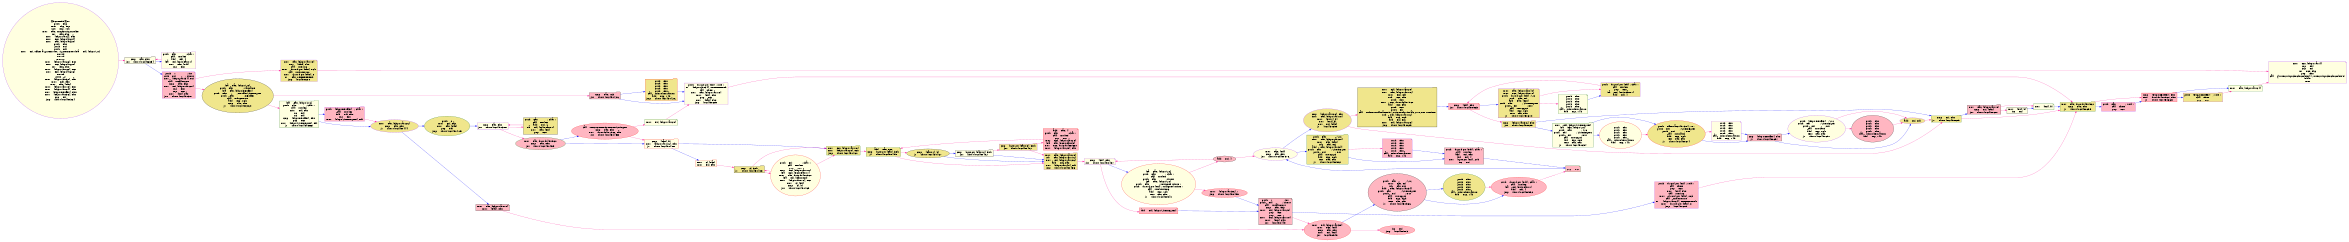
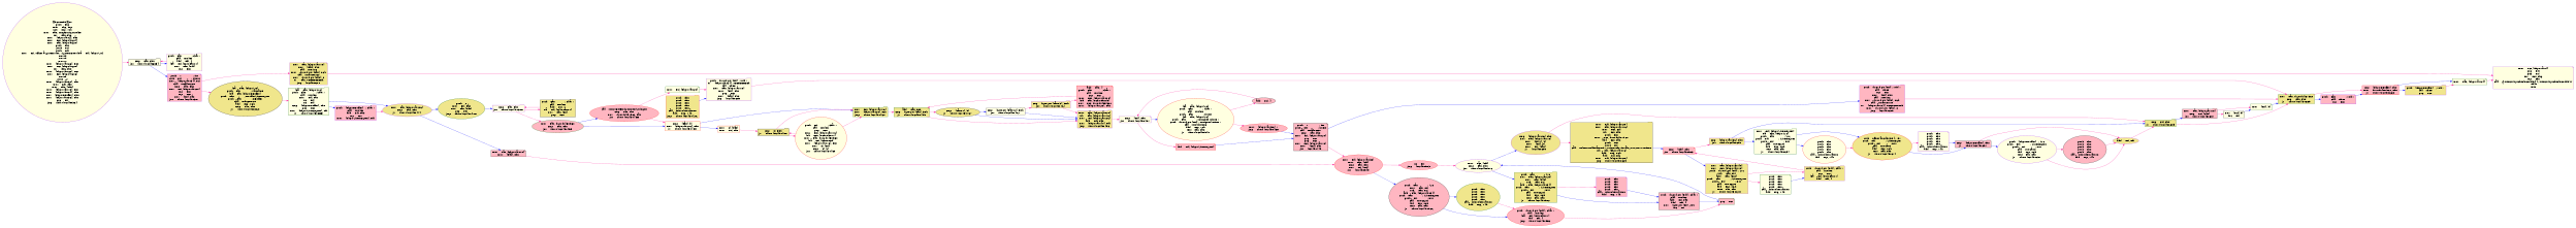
  digraph {
    rankdir=LR
    node [color=purple fillcolor=lightpink shape=folder style=filled]
    edge [color=deeppink]
    n1 [fillcolor=lightyellow label="56$LN5531:\npush    ebp\nmov     ebp, esp\nsub     esp, 40h\nmov     eax, ___security_cookie\nxor     eax, ebp\nmov     [ebp+var_4], eax\nmov     ecx, [ebp+arg_4]\nmov     eax, [ebp+arg_0]\npush    ebx\npush    esi\npush    edi\nmov     esi, offset aSystemroot; \"SystemRoot\"lea     edi, [ebp+Src]\nmovsd\nmovsd\nmovsw\nmov     [ebp+var_2C], ecx\nmov     ecx, [ebp+arg_8]\nxor     ebx, ebx\nmov     [ebp+var_20], ecx\nmov     ecx, [ebp+arg_C]\nmovsb\npush    2\nmov     [ebp+var_38], eax\nmov     edi, eax\nmov     eax, [eax]\nmov     [ebp+var_18], ecx\nmov     [ebp+var_24], ebx\nmov     [ebp+PBuffer], ebx\nmov     [ebp+var_3C], ebx\npop     esi\njmp     short loc_450364" shape=ellipse]
    n2 [color=black fillcolor=lightyellow label="cmp     eax, ebx\njnz     short loc_456354"]
    n3 [fillcolor=lightyellow label="push    eax             ; char *\ncall    _strlen\nadd     edi, 4\nlea     esi, [esi+eax+1]\nmov     eax, [edi]\npop     ecx"]
    n4 [label="push    1               ; int\npush    esi             ; size_t\nmov     [ebp+var_34], esi\ncall    __calloc_crt\ncmp     eax, ebx\nmov     esi, [ebp+var_20]\npop     ecx\npop     ecx\nmov     [esi], eax\njnz     short loc_4503A1" shape=note]
    n5 [fillcolor=khaki label="mov     eax, [ebp+var_18]\nmov     [eax], ebx\ncall    __errno\nmov     dword ptr [eax], 0Ch\ncall    ___doserrno\nmov     dword ptr [eax], 8\nor      eax, 0FFFFFFFFh\njmp     loc_4506D0" shape=note]
    n6 [color=black fillcolor=khaki label="lea     eax, [ebp+Src]\npush    eax             ; VarName\nlea     eax, [ebp+PBuffer]\npush    ebx             ; PBufferSizeInBytes\npush    eax             ; PBuffer\ncall    __dupenv_s\nadd     esp, 0Ch\ncmp     eax, ebx\njz      short loc_4503CA" shape=ellipse]
    n7 [fillcolor=lightyellow label="mov     ecx, [ebp+var_4]\npop     edi\npop     esi\nxor     ecx, ebp\npop     ebx\ncall    @__security_check_cookie@4; __security_check_cookie(x)\nleave\nretn" shape=note]
-   n8 [color=black label="cmp     eax, 16h\njnz     short loc_45042C"]
    n9 [color=darkgreen fillcolor=lightyellow label="lea     eax, [ebp+Src]\npush    eax             ; char *\ncall    _strlen\nmov     edi, eax\ninc     edi\ninc     edi\ncmp     [ebp+PBuffer], ebx\npop     ecx\nmov     [ebp+SizeInBytes], edi\njz      short loc_4503EE"]
    n10 [color=red fillcolor=khaki label="push    ebx\npush    ebx\npush    ebx\npush    ebx\npush    ebx\ncall    __invoke_watson\nadd     esp, 14h\njmp     short loc_45042C"]
    n11 [fillcolor=lightyellow label="push    dword ptr [esi] ; void *\nor      [ebp+var_24], 0FFFFFFFFh\ncall    _free\nmov     eax, [ebp+var_18]\nmov     [esi], ebx\npop     ecx\nmov     [eax], ebx\njmp     loc_4506A9"]
    n12 [label="push    [ebp+PBuffer]   ; char *\ncall    _strlen\nadd     edi, eax\npop     ecx\nmov     [ebp+SizeInBytes], edi"]
    n13 [fillcolor=khaki label="mov     eax, [ebp+var_2C]\ncmp     eax, ebx\njz      short loc_450444" shape=ellipse]
    n14 [color=darkgreen fillcolor=khaki label="mov     eax, dword_4E1560\ncmp     eax, ebx\njz      short loc_4506B9"]
    n15 [color=darkgreen fillcolor=khaki label="push    2\nmov     esi, eax\nmov     eax, [eax]\npop     edi\njmp     short loc_45040E" shape=ellipse]
    n16 [color=black label="mov     eax, [ebp+var_18]\nmov     [eax], ebx" shape=note]
    n17 [fillcolor=lightyellow label="cmp     eax, ebx\njnz     short loc_4503FE"]
    n18 [color=red label="mov     edi, [ebp+var_38]\nmov     eax, [edi]\ncmp     eax, ebx\nmov     esi, [esi]\njnz     loc_450549" shape=ellipse]
    n19 [color=black fillcolor=khaki label="push    eax             ; char *\ncall    _strlen\nadd     esi, 4\nlea     edi, [edi+eax+1]\nmov     eax, [esi]\npop     ecx"]
    n20 [color=darkgreen label="mov     eax, dword_4E1560\ncmp     eax, ebx\njnz     short loc_45045E" shape=ellipse]
    n21 [color=red label="call    ___crtGetEnvironmentStringsA\ncmp     eax, ebx\nmov     dword_4E1560, eax\njnz     short loc_45045E" shape=ellipse]
    n22 [color=red fillcolor=lightyellow label="cmp     [eax], bl\nmov     [ebp+var_1C], ebx\njz      short loc_45048D"]
    n23 [color=darkgreen fillcolor=lightyellow label="mov     esi, [ebp+var_20]" shape=note]
    n24 [color=red fillcolor=lightyellow label="mov     cl, [eax]\nmov     esi, eax"]
    n25 [color=darkgreen fillcolor=khaki label="mov     ecx, [ebp+var_1C]\nmov     [ebp+var_28], ecx\njmp     short loc_4504C0"]
    n26 [label="push    eax             ; void *\ncall    _free\npop     ecx" shape=note]
    n27 [color=red label="cmp     [ebp+PBuffer], ebx\nmov     dword_4E1560, ebx\njz      short loc_4506CD"]
    n28 [color=red label="inc     esi\njmp     loc_4505B3" shape=ellipse]
    n29 [color=black label="push    eax             ; Src\nmov     eax, esi\nsub     eax, esi\nadd     eax, [ebp+var_34]\npush    eax             ; SizeInBytes\npush    esi             ; Dst\ncall    _strcpy_s\nadd     esp, 0Ch\ntest    eax, eax\njz      short loc_45056C" shape=ellipse]
    n30 [fillcolor=lightyellow label="mov     eax, [edi]\ncmp     eax, ebx\njnz     short loc_45057C" shape=ellipse]
    n31 [color=darkgreen fillcolor=khaki label="push    ebx\npush    ebx\npush    ebx\npush    ebx\npush    ebx\ncall    __invoke_watson\nadd     esp, 14h" shape=ellipse]
    n32 [color=red label="push    dword ptr [edi] ; char *\ncall    _strlen\nlea     esi, [esi+eax+1]\nadd     edi, 4\njmp     short loc_4505B2" shape=ellipse]
    n33 [color=darkgreen fillcolor=khaki label="push    eax             ; Src\nmov     eax, [ebp+var_20]\nmov     eax, [eax]\nsub     eax, esi\nadd     eax, [ebp+var_34]\npush    eax             ; SizeInBytes\npush    esi             ; Dst\ncall    _strcpy_s\nadd     esp, 0Ch\ntest    eax, eax\njz      short loc_4505A2"]
    n34 [fillcolor=khaki label="cmp     [ebp+var_2C], ebx\nmov     eax, [ebp+var_18]\nmov     [esi-1], bl\nmov     [esi], bl\nmov     esi, [eax]\njz      loc_450699" shape=ellipse]
    n35 [color=black fillcolor=khaki label="cmp     cl, 3Dh\njz      short loc_45048D"]
    n36 [color=darkgreen fillcolor=khaki label="add     eax, ecx\ncmp     byte ptr [eax], 3Dh\njz      short loc_450495" shape=note]
    n37 [color=red fillcolor=lightyellow label="push    esi             ; char *\ncall    _strlen\npop     ecx\nmov     ecx, [ebp+var_1C]\nlea     ecx, [ecx+eax+1]\nmov     eax, dword_4E1560\nlea     esi, [eax+ecx]\nmov     [ebp+var_1C], ecx\nmov     cl, [esi]\ncmp     cl, bl\njnz     short loc_450469" shape=ellipse]
    n38 [color=black fillcolor=khaki label="cmp     [eax+1], bl\njz      short loc_4504C7" shape=ellipse]
    n39 [fillcolor=khaki label="mov     eax, [ebp+var_28]\nsub     eax, [ebp+var_1C]\nmov     esi, [ebp+var_2C]\nadd     edi, eax\nmov     [ebp+var_40], edi\njmp     short loc_4504F6"]
    n40 [color=black fillcolor=lightyellow label="cmp     byte ptr [eax+2], 3Ah\njnz     short loc_4504C7"]
    n41 [fillcolor=khaki label="cmp     byte ptr [eax+3], 3Dh\njnz     short loc_4504C7"]
    n42 [fillcolor=lightyellow label="cmp     [esi], ebx\njnz     short loc_4504D7" shape=note]
    n43 [color=red label="add     eax, 4\npush    eax             ; char *\ncall    _strlen\npop     ecx\nmov     ecx, [ebp+var_28]\nlea     eax, [ecx+eax+5]\nmov     ecx, dword_4E1560\nmov     [ebp+var_28], eax" shape=note]
    n44 [color=red fillcolor=lightyellow label="lea     eax, [ebp+Src]\npush    eax             ; char *\ncall    _strlen\npush    eax             ; size_t\nlea     eax, [ebp+Src]\npush    eax             ; unsigned __int8 *\npush    dword ptr [esi] ; unsigned __int8 *\ncall    __mbsnicmp\nadd     esp, 10h\ntest    eax, eax\njz      short loc_450540" shape=ellipse]
    n45 [color=red label="add     edi, [ebp+SizeInBytes]" shape=note]
    n46 [color=black label="add     esi, 4" shape=ellipse]
    n47 [color=red label="mov     [ebp+var_3C], 1\njmp     short loc_4504FD" shape=ellipse]
    n48 [color=black label="push    1               ; int\npush    edi             ; size_t\ncall    __calloc_crt\ncmp     eax, ebx\nmov     esi, [ebp+var_20]\npop     ecx\npop     ecx\nmov     ecx, [ebp+var_18]\nmov     [ecx], eax\njnz     loc_450449" shape=note]
    n49 [label="push    dword ptr [esi] ; void *\ncall    _free\npop     ecx\nmov     [esi], ebx\ncall    __errno\nmov     dword ptr [eax], 0Ch\ncall    ___doserrno\nor      [ebp+var_24], 0FFFFFFFFh\nmov     dword ptr [eax], 8\njmp     loc_4506A9"]
    n50 [color=darkgreen label="pop     ecx" shape=note]
    n51 [label="push    ebx\npush    ebx\npush    ebx\npush    ebx\npush    ebx\ncall    __invoke_watson\nadd     esp, 14h" shape=note]
    n52 [color=black label="push    dword ptr [edi] ; char *\ncall    _strlen\nadd     esi, eax\nadd     edi, 4\nmov     byte ptr [esi], 20h\ninc     esi" shape=note]
    n53 [color=black fillcolor=khaki label="mov     edi, [ebp+var_28]\nmov     eax, [ebp+var_1C]\nmov     ecx, edi\nsub     ecx, eax\npush    ecx\nmov     ecx, dword_4E1560\nadd     ecx, eax\npush    ecx\npush    esi\ncall    unknown_libname_51; Microsoft VisualC 2-10/net runtime\nsub     edi, [ebp+var_1C]\nadd     esp, 0Ch\nadd     esi, edi\nmov     edi, [ebp+var_2C]\njmp     short loc_450629"]
    n54 [color=darkgreen fillcolor=khaki label="cmp     esi, ebx\njz      short loc_4506A9"]
    n55 [color=red label="cmp     [edi], ebx\njnz     short loc_4505F3" shape=note]
    n56 [color=black label="mov     eax, [ebp+var_18]\ncmp     esi, [eax]\njnz     short loc_4506A7"]
    n57 [fillcolor=khaki label="mov     eax, [ebp+var_40]\nmov     ecx, [ebp+var_18]\npush    dword ptr [edi] ; Src\nsub     eax, esi\nadd     eax, [ecx]\npush    eax             ; SizeInBytes\npush    esi             ; Dst\ncall    _strcpy_s\nadd     esp, 0Ch\ntest    eax, eax\njz      short loc_45061A" shape=note]
    n58 [fillcolor=khaki label="cmp     [ebp+var_3C], ebx\njnz     short loc_450699"]
    n59 [color=darkgreen fillcolor=lightyellow label="push    ebx\npush    ebx\npush    ebx\npush    ebx\npush    ebx\ncall    __invoke_watson\nadd     esp, 14h" shape=note]
    n60 [fillcolor=khaki label="push    dword ptr [edi] ; char *\ncall    _strlen\npop     ecx\nlea     esi, [esi+eax+1]\nadd     edi, 4"]
    n61 [color=darkgreen fillcolor=lightyellow label="mov     edi, [ebp+SizeInBytes]\nlea     eax, [ebp+Src]\npush    eax             ; Src\npush    edi             ; SizeInBytes\npush    esi             ; Dst\ncall    _strcpy_s\nadd     esp, 0Ch\ntest    eax, eax\njz      short loc_450654"]
    n62 [color=red fillcolor=lightyellow label="push    ebx\npush    ebx\npush    ebx\npush    ebx\npush    ebx\ncall    __invoke_watson\nadd     esp, 14h" shape=ellipse]
    n63 [color=red fillcolor=khaki label="push    offset asc_4573B4; \"=\"\npush    edi             ; SizeInBytes\npush    esi             ; Dst\ncall    _strcat_s\nadd     esp, 0Ch\ntest    eax, eax\njz      short loc_450674" shape=ellipse]
    n64 [fillcolor=lightyellow label="push    ebx\npush    ebx\npush    ebx\npush    ebx\npush    ebx\ncall    __invoke_watson\nadd     esp, 14h" shape=note]
    n65 [color=black label="cmp     [ebp+PBuffer], ebx\njz      short loc_450697"]
    n66 [fillcolor=lightyellow label="push    [ebp+PBuffer]   ; Src\npush    edi             ; SizeInBytes\npush    esi             ; Dst\ncall    _strcat_s\nadd     esp, 0Ch\ntest    eax, eax\njz      short loc_450697" shape=ellipse]
    n67 [fillcolor=khaki label="add     esi, edi" shape=ellipse]
    n68 [color=black label="push    ebx\npush    ebx\npush    ebx\npush    ebx\npush    ebx\ncall    __invoke_watson\nadd     esp, 14h" shape=ellipse]
    n69 [color=black fillcolor=lightyellow label="mov     [esi], bl\ninc     esi" shape=note]
    n70 [color=darkgreen fillcolor=lightyellow label="mov     [esi], bl" shape=note]
    n71 [fillcolor=khaki label="push    [ebp+PBuffer]   ; void *\ncall    _free\npop     ecx"]
    n72 [color=darkgreen fillcolor=lightyellow label="mov     eax, [ebp+var_24]" shape=note]
    n1 -> n2
    n2 -> n3 [color=blue]
    n2 -> n4 [color=blue]
    n3 -> n2
    n4 -> n5
    n4 -> n6
    n5 -> n7
-   n6 -> n8
    n6 -> n9
-   n8 -> n10 [color=blue]
-   n8 -> n11 [color=blue]
    n9 -> n12 [color=blue]
    n9 -> n13 [color=blue]
    n10 -> n11 [color=blue]
    n11 -> n14
    n12 -> n13
    n13 -> n15 [color=blue]
    n13 -> n16 [color=blue]
    n14 -> n26 [color=blue]
    n14 -> n27
    n15 -> n17 [color=blue]
    n16 -> n18
    n17 -> n19
    n17 -> n20
    n18 -> n28
    n18 -> n29 [color=blue]
    n19 -> n17
    n20 -> n21 [color=blue]
    n20 -> n22 [color=blue]
    n21 -> n22
    n21 -> n23
    n22 -> n24 [color=blue]
    n22 -> n25 [color=blue]
    n23 -> n11
    n24 -> n35
    n25 -> n36
    n26 -> n27 [color=blue]
    n27 -> n71 [color=blue]
    n27 -> n72 [color=blue]
-   n46 -> n30
+   n28 -> n30
    n29 -> n31 [color=blue]
    n29 -> n32 [color=blue]
    n30 -> n33 [color=blue]
    n30 -> n34 [color=blue]
    n31 -> n32
    n32 -> n50
    n33 -> n51
    n33 -> n52 [color=blue]
    n34 -> n53
    n34 -> n54
    n35 -> n25
    n35 -> n37
    n36 -> n38
    n36 -> n39
    n37 -> n25
    n37 -> n35
    n38 -> n39 [color=blue]
    n38 -> n40 [color=blue]
    n39 -> n42
    n40 -> n39 [color=blue]
    n40 -> n41
    n41 -> n39
    n41 -> n43
    n42 -> n44 [color=blue]
    n42 -> n45
    n43 -> n36
    n44 -> n46
    n44 -> n47
    n45 -> n48 [color=blue]
    n46 -> n42
    n47 -> n48 [color=blue]
    n48 -> n18
    n48 -> n49 [color=blue]
    n49 -> n14
    n50 -> n30 [color=blue]
    n51 -> n52 [color=blue]
    n52 -> n50 [color=blue]
    n53 -> n55 [color=blue]
    n54 -> n14
    n54 -> n56 [color=blue]
    n55 -> n57 [color=blue]
    n55 -> n58
    n56 -> n69
    n56 -> n70
    n57 -> n59
    n57 -> n60
    n58 -> n54 [color=blue]
    n58 -> n61 [color=blue]
    n59 -> n60 [color=blue]
    n60 -> n55
    n61 -> n62 [color=blue]
    n61 -> n63 [color=blue]
    n62 -> n63
    n63 -> n64
    n63 -> n65 [color=blue]
    n64 -> n65 [color=blue]
    n65 -> n66 [color=blue]
-   n65 -> n67 [color=blue]
+   n65 -> n67
    n66 -> n67
    n66 -> n68
    n67 -> n54
    n68 -> n67
    n69 -> n70 [color=blue]
    n70 -> n14 [color=blue]
    n71 -> n72
    n72 -> n7
  }
